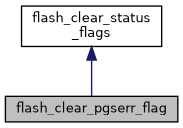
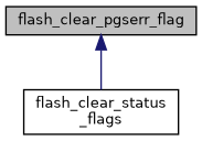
  digraph {
    rankdir=TB
    node [color=black fontname=Helvetica fontsize=10 shape=record style=filled]
    n1 [fillcolor=grey75 fontcolor=black height=0.2 label=flash_clear_pgserr_flag width=0.4]
    n2 [fillcolor=white height=0.2 label="flash_clear_status\l_flags" width=0.4]
-   n2 -> n1 [color=midnightblue dir=back fontname=Helvetica fontsize=10 labelfontname=Helvetica labelfontsize=10 style=solid]
+   n1 -> n2 [color=midnightblue dir=back fontname=Helvetica fontsize=10 labelfontname=Helvetica labelfontsize=10 style=solid]
  }
